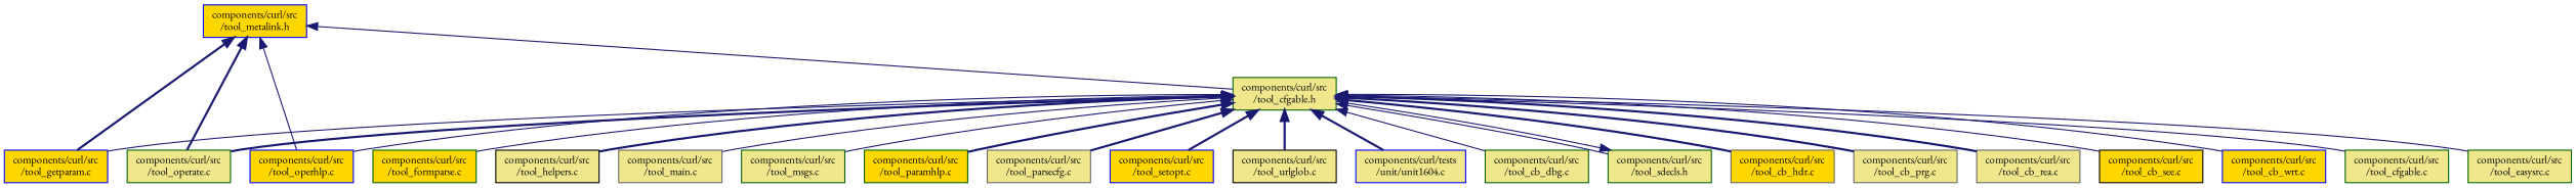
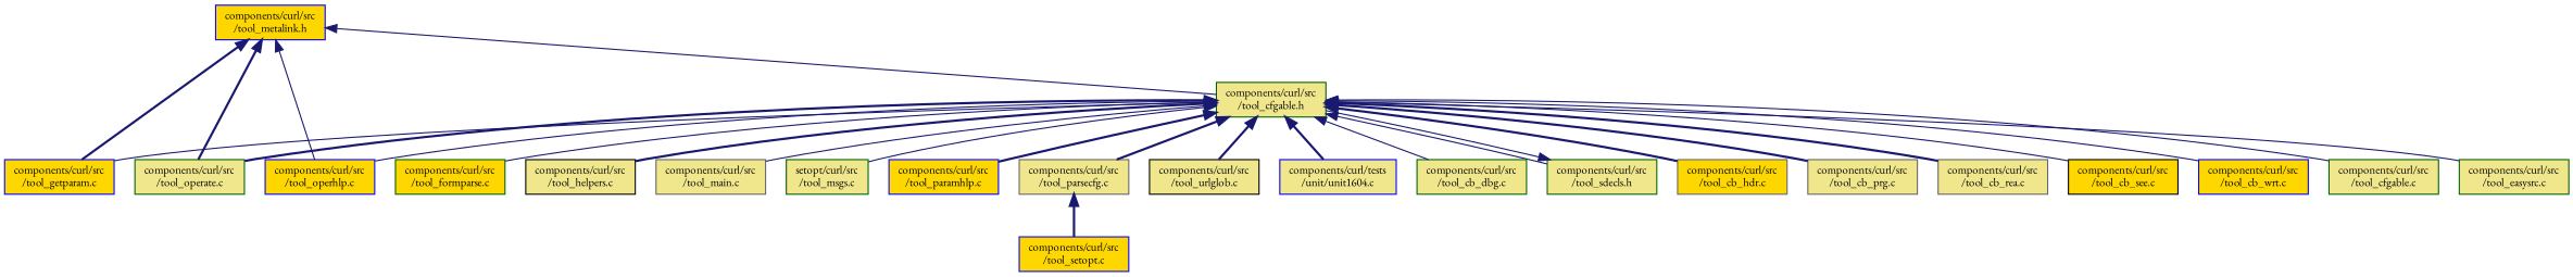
  digraph {
    fontname="EB Garamond"
    node [color=darkgreen fillcolor=khaki fontname="EB Garamond" fontsize=10 shape=record style=filled]
    edge [color=midnightblue dir=back fontname="EB Garamond" fontsize=10 labelfontname=Helvetica labelfontsize=10 style=solid]
    n1 [color=blue fillcolor=gold fontcolor=black height=0.2 label="components/curl/src\l/tool_metalink.h" width=0.4]
    n2 [height=0.2 label="components/curl/src\l/tool_cfgable.h" width=0.4]
    n3 [color=blue fillcolor=gold height=0.2 label="components/curl/src\l/tool_getparam.c" width=0.4]
    n4 [height=0.2 label="components/curl/src\l/tool_operate.c" width=0.4]
    n5 [color=blue fillcolor=gold height=0.2 label="components/curl/src\l/tool_operhlp.c" width=0.4]
    n6 [height=0.2 label="components/curl/src\l/tool_cb_dbg.c" width=0.4]
    n7 [height=0.2 label="components/curl/src\l/tool_sdecls.h" width=0.4]
    n8 [color=gray40 fillcolor=gold height=0.2 label="components/curl/src\l/tool_cb_hdr.c" width=0.4]
    n9 [color=gray40 height=0.2 label="components/curl/src\l/tool_cb_prg.c" width=0.4]
    n10 [color=gray40 height=0.2 label="components/curl/src\l/tool_cb_rea.c" width=0.4]
    n11 [color=black fillcolor=gold height=0.2 label="components/curl/src\l/tool_cb_see.c" width=0.4]
    n12 [color=blue fillcolor=gold height=0.2 label="components/curl/src\l/tool_cb_wrt.c" width=0.4]
    n13 [height=0.2 label="components/curl/src\l/tool_cfgable.c" width=0.4]
    n14 [height=0.2 label="components/curl/src\l/tool_easysrc.c" width=0.4]
    n15 [fillcolor=gold height=0.2 label="components/curl/src\l/tool_formparse.c" width=0.4]
    n16 [color=black height=0.2 label="components/curl/src\l/tool_helpers.c" width=0.4]
    n17 [color=gray40 height=0.2 label="components/curl/src\l/tool_main.c" width=0.4]
-   n18 [height=0.2 label="components/curl/src\l/tool_msgs.c" width=0.4]
-   n19 [fillcolor=gold height=0.2 label="components/curl/src\l/tool_paramhlp.c" width=0.4]
+   n18 [height=0.2 label="setopt/curl/src\l/tool_msgs.c" width=0.4]
+   n19 [color=blue fillcolor=gold height=0.2 label="components/curl/src\l/tool_paramhlp.c" width=0.4]
    n20 [color=gray40 height=0.2 label="components/curl/src\l/tool_parsecfg.c" width=0.4]
    n21 [color=blue fillcolor=gold height=0.2 label="components/curl/src\l/tool_setopt.c" width=0.4]
    n22 [color=black height=0.2 label="components/curl/src\l/tool_urlglob.c" width=0.4]
    n23 [color=blue height=0.2 label="components/curl/tests\l/unit/unit1604.c" width=0.4]
    n1 -> n2
    n1 -> n3 [style=bold]
    n1 -> n4 [style=bold]
    n1 -> n5
    n2 -> n3
    n2 -> n4 [style=bold]
    n2 -> n5
    n2 -> n6
    n2 -> n7
    n2 -> n8 [style=bold]
    n2 -> n9 [style=bold]
    n2 -> n10 [style=bold]
    n2 -> n11
    n2 -> n12
    n2 -> n13
    n2 -> n14
    n2 -> n15
    n2 -> n16 [style=bold]
    n2 -> n17
    n2 -> n18
    n2 -> n19 [style=bold]
    n2 -> n20 [style=bold]
-   n2 -> n21 [style=bold]
+   n20 -> n21 [style=bold]
    n2 -> n22 [style=bold]
    n2 -> n23 [style=bold]
    n7 -> n2
  }
